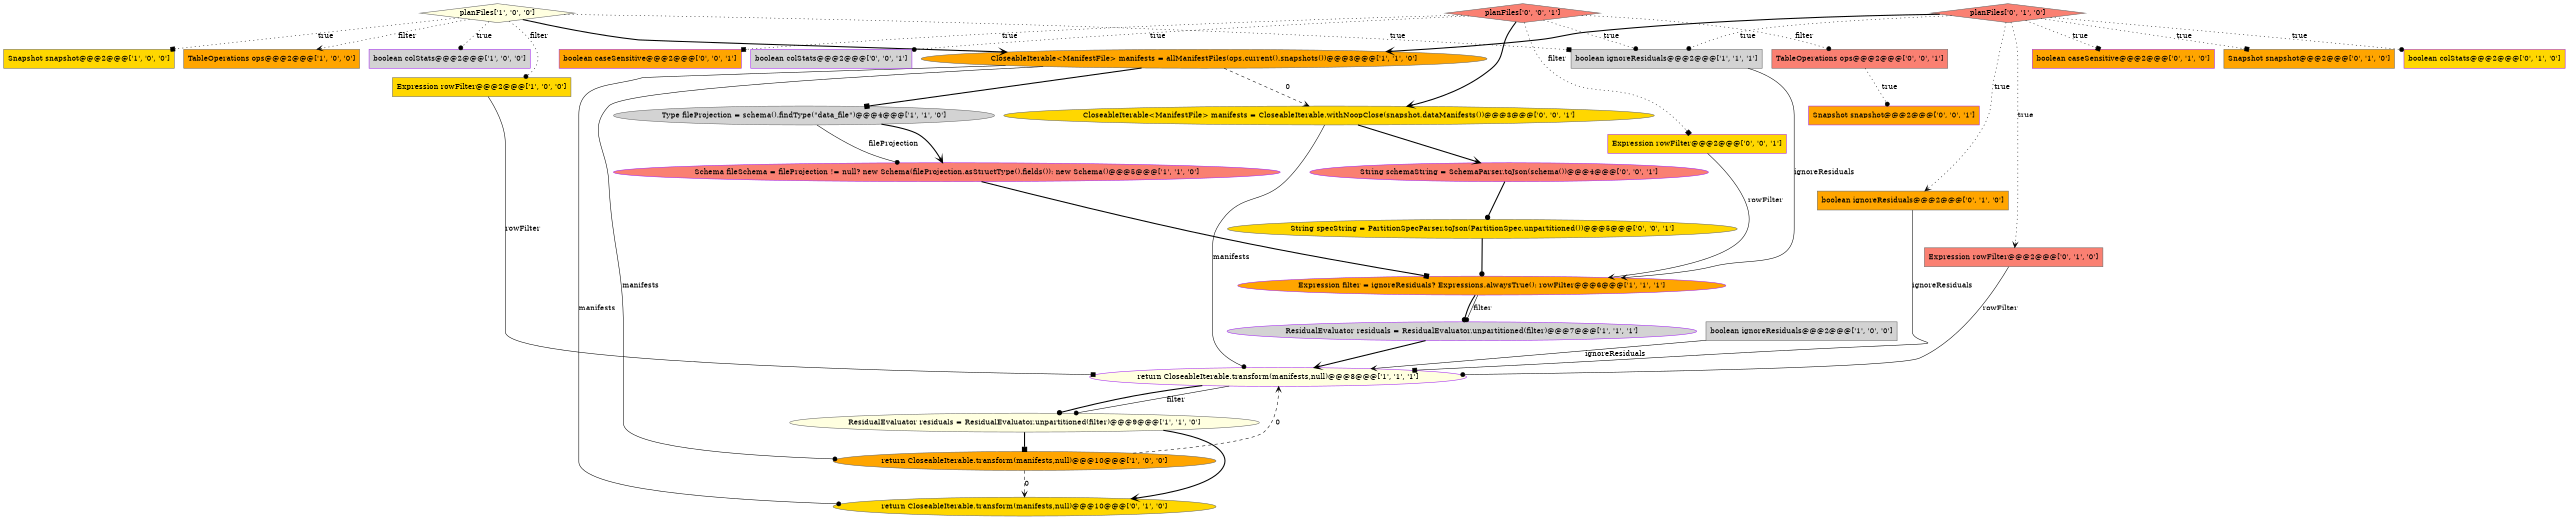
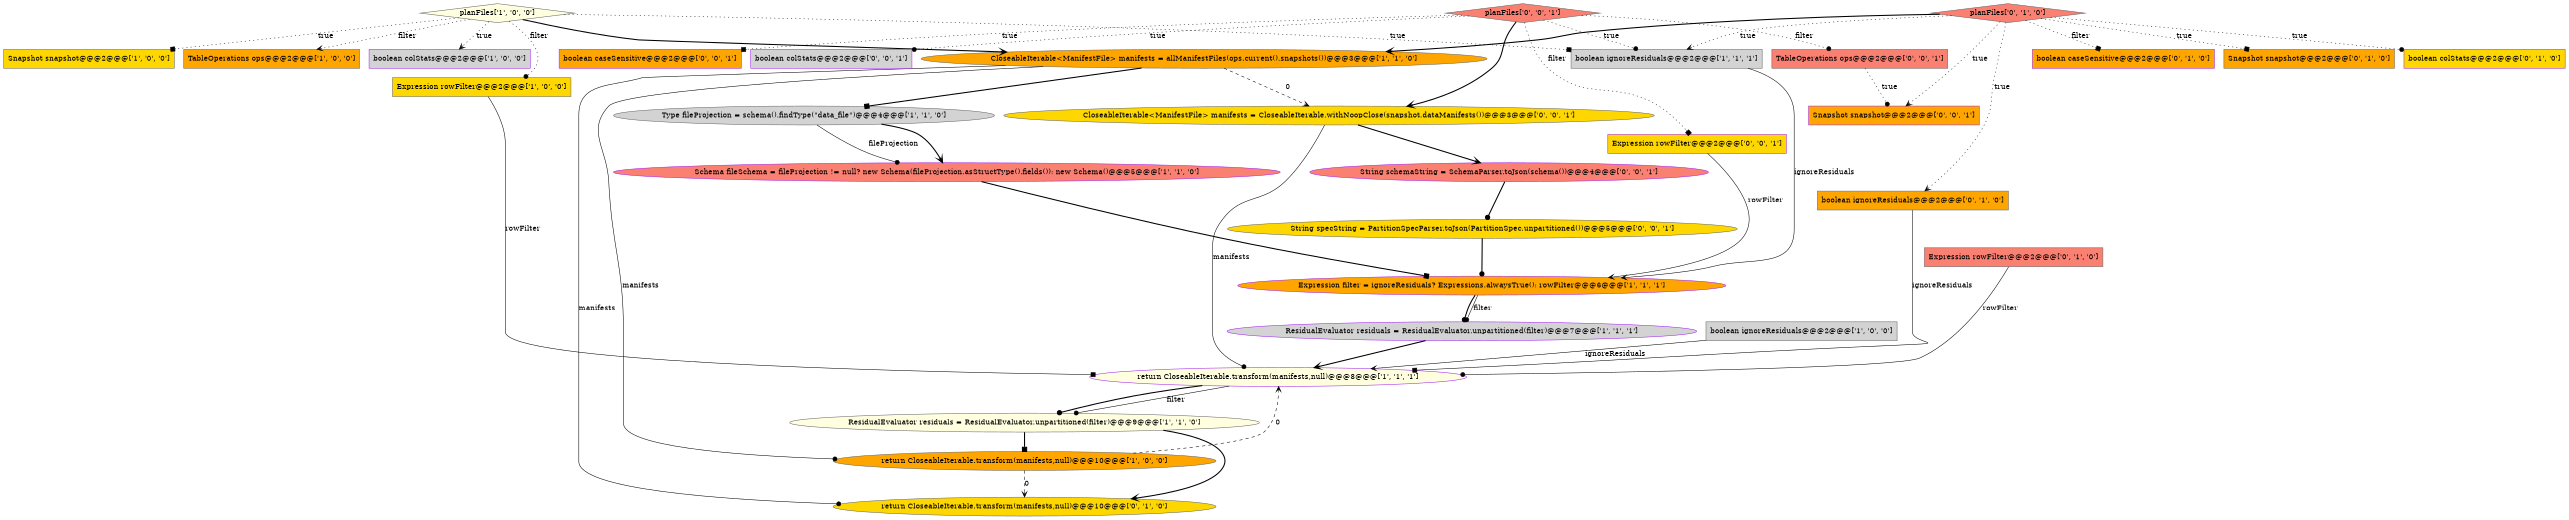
  digraph {
    node [color=gray40 fillcolor=orange shape=box style=filled]
    edge [arrowhead=dot style=dotted]
    n1 [label="CloseableIterable<ManifestFile> manifests = allManifestFiles(ops.current().snapshots())@@@3@@@['1', '1', '0']" shape=ellipse]
    n2 [fillcolor=gold label="return CloseableIterable.transform(manifests,null)@@@10@@@['0', '1', '0']" shape=ellipse]
    n3 [fillcolor=gold label="CloseableIterable<ManifestFile> manifests = CloseableIterable.withNoopClose(snapshot.dataManifests())@@@3@@@['0', '0', '1']" shape=ellipse]
    n4 [fillcolor=lightgrey label="Type fileProjection = schema().findType(\"data_file\")@@@4@@@['1', '1', '0']" shape=ellipse]
    n5 [label="return CloseableIterable.transform(manifests,null)@@@10@@@['1', '0', '0']" shape=ellipse]
    n6 [color=purple fillcolor=lightyellow label="return CloseableIterable.transform(manifests,null)@@@8@@@['1', '1', '1']" shape=ellipse]
    n7 [color=purple fillcolor=salmon label="String schemaString = SchemaParser.toJson(schema())@@@4@@@['0', '0', '1']" shape=ellipse]
    n8 [color=purple fillcolor=salmon label="Schema fileSchema = fileProjection != null? new Schema(fileProjection.asStructType().fields()): new Schema()@@@5@@@['1', '1', '0']" shape=ellipse]
    n9 [label="Snapshot snapshot@@@2@@@['0', '1', '0']"]
    n10 [color=purple label="Expression filter = ignoreResiduals? Expressions.alwaysTrue(): rowFilter@@@6@@@['1', '1', '1']" shape=ellipse]
    n11 [color=purple fillcolor=lightgrey label="ResidualEvaluator residuals = ResidualEvaluator.unpartitioned(filter)@@@7@@@['1', '1', '1']" shape=ellipse]
    n12 [fillcolor=lightyellow label="ResidualEvaluator residuals = ResidualEvaluator.unpartitioned(filter)@@@9@@@['1', '1', '0']" shape=ellipse]
    n13 [color=purple fillcolor=lightgrey label="boolean colStats@@@2@@@['1', '0', '0']"]
    n14 [fillcolor=lightgrey label="boolean ignoreResiduals@@@2@@@['1', '0', '0']"]
    n15 [color=purple fillcolor=gold label="boolean colStats@@@2@@@['0', '1', '0']"]
    n16 [fillcolor=gold label="Snapshot snapshot@@@2@@@['1', '0', '0']"]
    n17 [fillcolor=lightyellow label="planFiles['1', '0', '0']" shape=diamond]
    n18 [fillcolor=lightgrey label="boolean ignoreResiduals@@@2@@@['1', '1', '1']"]
    n19 [label="TableOperations ops@@@2@@@['1', '0', '0']"]
    n20 [fillcolor=gold label="Expression rowFilter@@@2@@@['1', '0', '0']"]
    n21 [fillcolor=salmon label="planFiles['0', '0', '1']" shape=diamond]
    n22 [color=purple fillcolor=gold label="Expression rowFilter@@@2@@@['0', '0', '1']"]
    n23 [color=purple label="boolean caseSensitive@@@2@@@['0', '0', '1']"]
    n24 [fillcolor=salmon label="TableOperations ops@@@2@@@['0', '0', '1']"]
    n25 [color=purple fillcolor=lightgrey label="boolean colStats@@@2@@@['0', '0', '1']"]
    n26 [color=purple label="Snapshot snapshot@@@2@@@['0', '0', '1']"]
    n27 [fillcolor=salmon label="planFiles['0', '1', '0']" shape=diamond]
    n28 [label="boolean ignoreResiduals@@@2@@@['0', '1', '0']"]
    n29 [fillcolor=salmon label="Expression rowFilter@@@2@@@['0', '1', '0']"]
    n30 [color=purple label="boolean caseSensitive@@@2@@@['0', '1', '0']"]
    n31 [fillcolor=gold label="String specString = PartitionSpecParser.toJson(PartitionSpec.unpartitioned())@@@5@@@['0', '0', '1']" shape=ellipse]
    n1 -> n2 [label=manifests style=solid]
    n1 -> n3 [arrowhead=vee label=0 style=dashed]
    n1 -> n4 [arrowhead=box style=bold]
    n1 -> n5 [label=manifests style=solid]
    n3 -> n6 [label=manifests style=solid]
    n3 -> n7 [arrowhead=vee style=bold]
    n4 -> n8 [label=fileProjection style=solid]
    n4 -> n8 [arrowhead=vee style=bold]
    n5 -> n2 [arrowhead=vee label=0 style=dashed]
    n5 -> n6 [arrowhead=vee label=0 style=dashed]
    n6 -> n12 [label=filter style=solid]
    n6 -> n12 [style=bold]
    n7 -> n31 [style=bold]
    n8 -> n10 [arrowhead=box style=bold]
    n10 -> n11 [label=filter style=solid]
    n10 -> n11 [style=bold]
    n11 -> n6 [arrowhead=vee style=bold]
    n12 -> n2 [arrowhead=vee style=bold]
    n12 -> n5 [arrowhead=box style=bold]
    n14 -> n6 [arrowhead=vee label=ignoreResiduals style=solid]
    n17 -> n1 [arrowhead=vee style=bold]
-   n17 -> n13 [label=true]
+   n17 -> n13 [arrowhead=vee label=true]
    n17 -> n16 [arrowhead=box label=true]
    n17 -> n18 [arrowhead=box label=true]
    n17 -> n19 [arrowhead=vee label=filter]
    n17 -> n20 [label=filter]
    n18 -> n10 [arrowhead=vee label=ignoreResiduals style=solid]
    n20 -> n6 [arrowhead=box label=rowFilter style=solid]
    n21 -> n3 [arrowhead=vee style=bold]
    n21 -> n18 [label=true]
    n21 -> n22 [arrowhead=box label=filter]
    n21 -> n23 [arrowhead=box label=true]
    n21 -> n24 [label=filter]
    n21 -> n25 [label=true]
    n22 -> n10 [arrowhead=vee label=rowFilter style=solid]
    n24 -> n26 [label=true]
    n27 -> n1 [arrowhead=vee style=bold]
    n27 -> n9 [arrowhead=box label=true]
    n27 -> n15 [label=true]
-   n27 -> n18 [label=true]
+   n27 -> n18 [arrowhead=vee label=true]
    n27 -> n28 [arrowhead=vee label=true]
-   n27 -> n29 [arrowhead=vee label=true]
-   n27 -> n30 [arrowhead=box label=true]
+   n27 -> n26 [arrowhead=vee label=true]
+   n27 -> n30 [arrowhead=box label=filter]
    n28 -> n6 [arrowhead=box label=ignoreResiduals style=solid]
    n29 -> n6 [label=rowFilter style=solid]
    n31 -> n10 [style=bold]
  }
